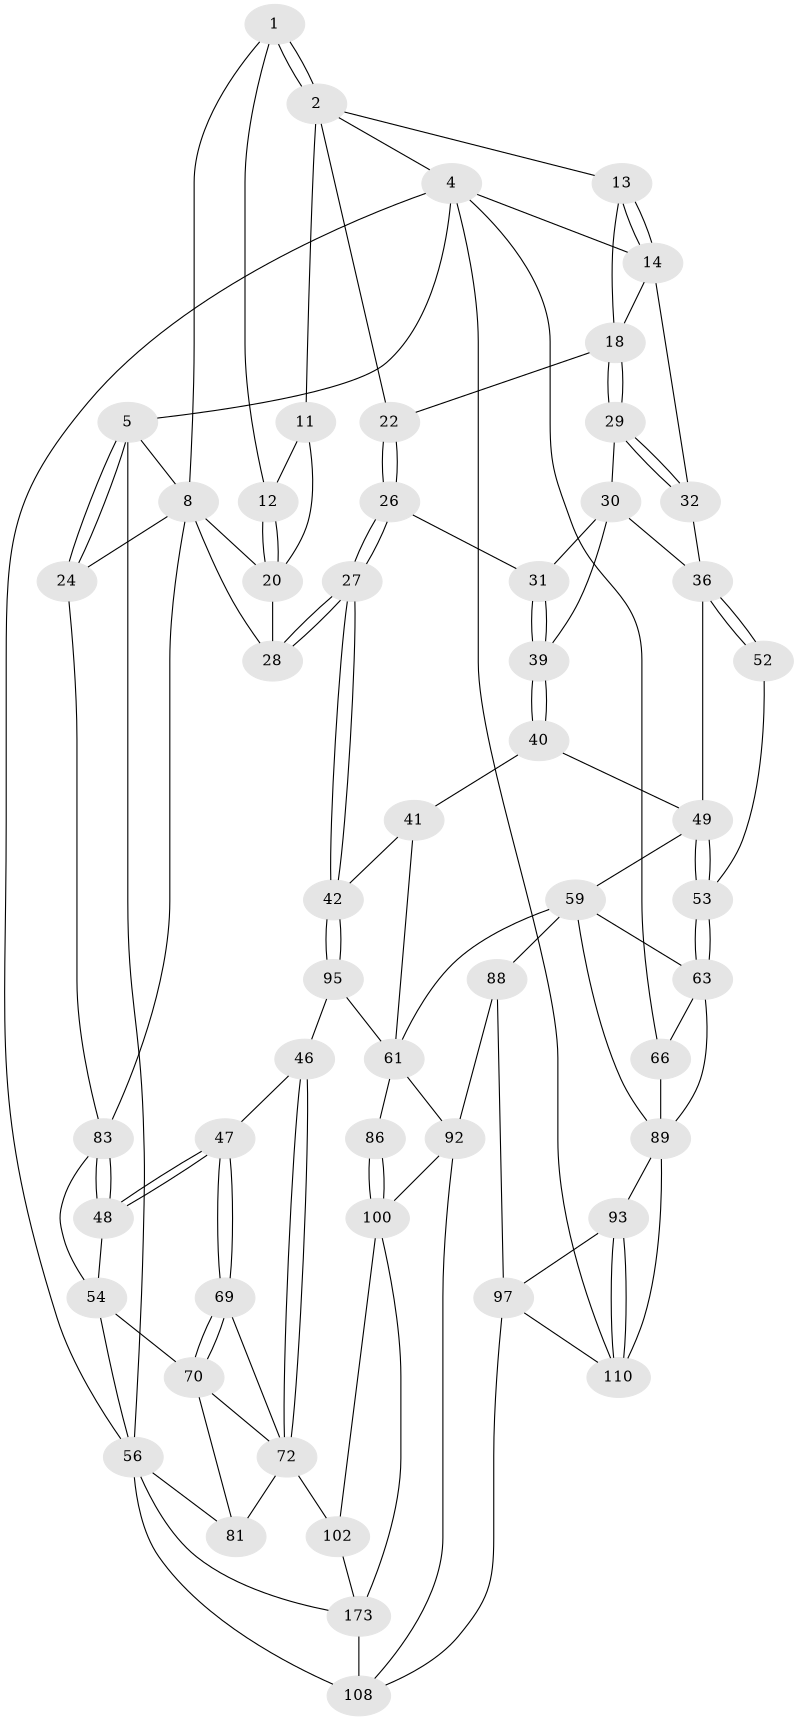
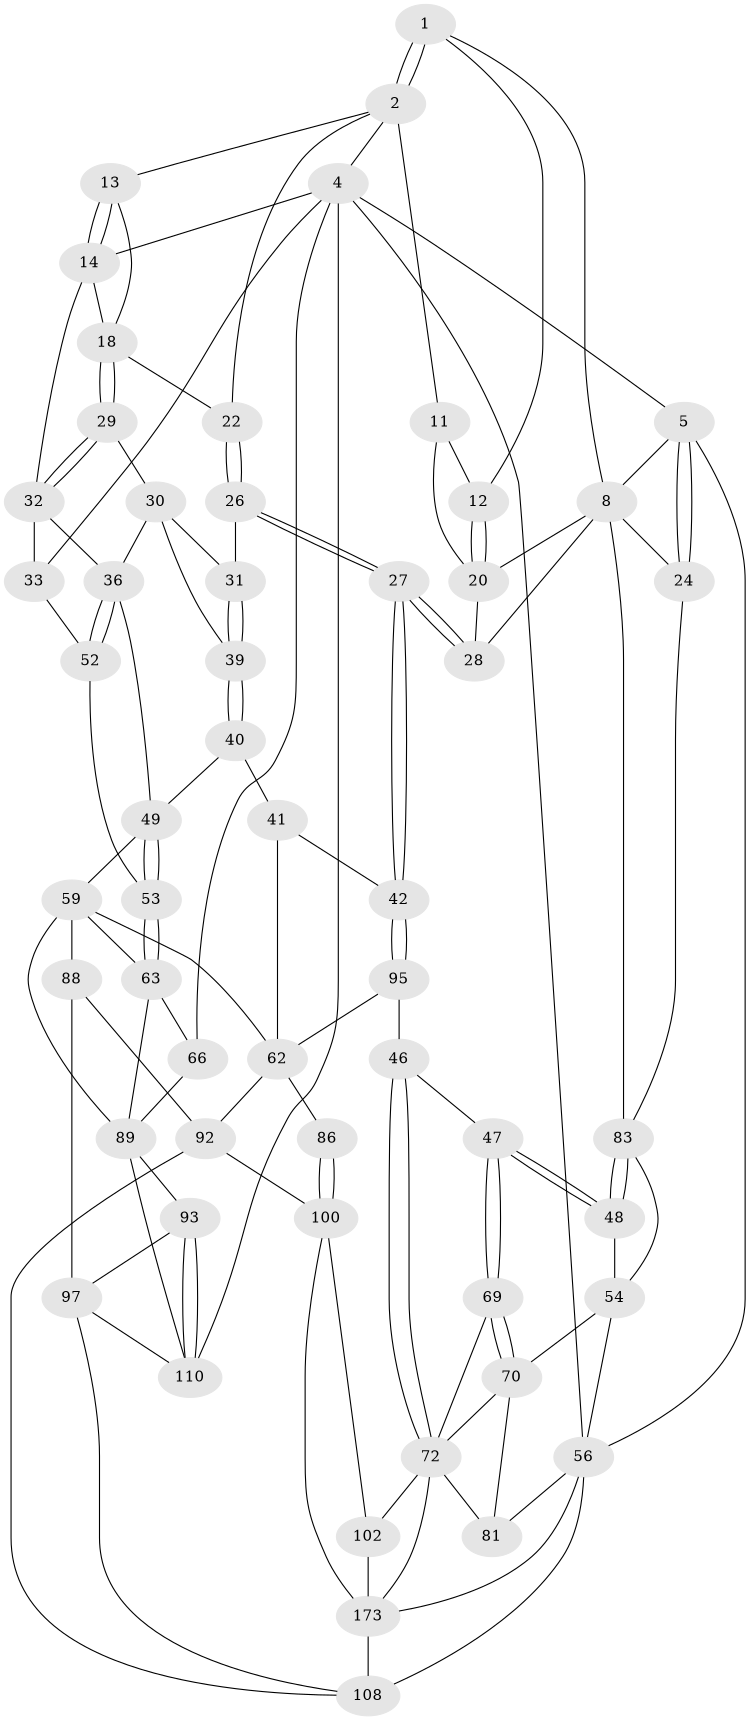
  graph {
    node [color=gray90 style=filled]
    1 [super="+7"]
    2 [super="+3+9"]
    8 [super="+21"]
    12
    4 [super="+76+15"]
    11
    13 [super="+16"]
    22
    24
    20 [super="+25"]
    28
    n12 [label=83 super="+44"]
    5 [super="+6"]
    14 [super="+17"]
+   33 [super="+51"]
    56 [super="+94+57"]
    66 [super="+77"]
    110 [super="+111"]
    18 [super="+19"]
    26
    32 [super="+34"]
    52
    81
    n24 [label=173 super="+104"]
    108 [super="+109+112"]
    89 [super="+93+90"]
    48
    54 [super="+58+55"]
    29
    36 [super="+37"]
    30 [super="+38"]
    27
    31
    42
    39
    n36 [label=95 super="+68"]
    49 [super="+50"]
    40
    53
    59 [super="+60+65"]
    41
-   61 [super="+62+85"]
+   61 [super="+62+85" label=62]
    86
    92 [super="+99"]
    46
    70 [super="+82"]
    47
    72 [super="+73+75"]
    69
    102
    63 [super="+67+64"]
    88 [super="+91"]
    97 [super="+107"]
    n54 [label=93]
    100 [super="+101"]
    1 -- 2
    1 -- 2
    1 -- 8
    1 -- 12
    2 -- 4
    2 -- 11
    2 -- 13
    2 -- 22
    8 -- 24
    8 -- 20
    8 -- 28
    8 -- n12
    12 -- 20
    12 -- 20
    4 -- 5
    4 -- 14
+   4 -- 33
    4 -- 56
    4 -- 66
    4 -- 110
    11 -- 12
    11 -- 20
    13 -- 14
    13 -- 14
    13 -- 18
    22 -- 26
    22 -- 26
    24 -- n12
    20 -- 28
    n12 -- 48
    n12 -- 48
    n12 -- 54
    5 -- 8
    5 -- 24
    5 -- 24
    5 -- 56
    14 -- 18
    14 -- 32
+   33 -- 52
    56 -- 81
    56 -- n24
    56 -- 108
    66 -- 89
    18 -- 22
    18 -- 29
    18 -- 29
    26 -- 27
    26 -- 27
    26 -- 31
+   32 -- 33
    32 -- 36
    52 -- 53
    n24 -- 108 [weight=2]
    89 -- 110
    89 -- n54
    48 -- 54
    54 -- 56
    54 -- 70
    29 -- 32
    29 -- 32
    29 -- 30
    36 -- 52
    36 -- 52
    36 -- 49
    30 -- 36
    30 -- 31
    30 -- 39
    27 -- 28
    27 -- 28
    27 -- 42
    27 -- 42
    31 -- 39
    31 -- 39
    42 -- n36
    42 -- n36
    39 -- 40
    39 -- 40
    n36 -- 61
    n36 -- 46
    49 -- 53
    49 -- 53
    49 -- 59
    40 -- 49
    40 -- 41
    53 -- 63
    53 -- 63
    59 -- 89
    59 -- 61
    59 -- 63
    59 -- 88 [weight=2]
    41 -- 42
    41 -- 61
    61 -- 86
    61 -- 92
    86 -- 100
    86 -- 100
    92 -- 108
    92 -- 100
    46 -- 47
    46 -- 72
    46 -- 72
    70 -- 81
    70 -- 72
    47 -- 48
    47 -- 48
    47 -- 69
    47 -- 69
    72 -- 81
+   72 -- n24
    72 -- 102
    69 -- 70
    69 -- 70
    69 -- 72
    102 -- n24
    63 -- 66
    63 -- 89
    88 -- 92
    88 -- 97
    97 -- 110
    97 -- 108
    n54 -- 110
    n54 -- 110
    n54 -- 97
    100 -- n24
    100 -- 102
  }
